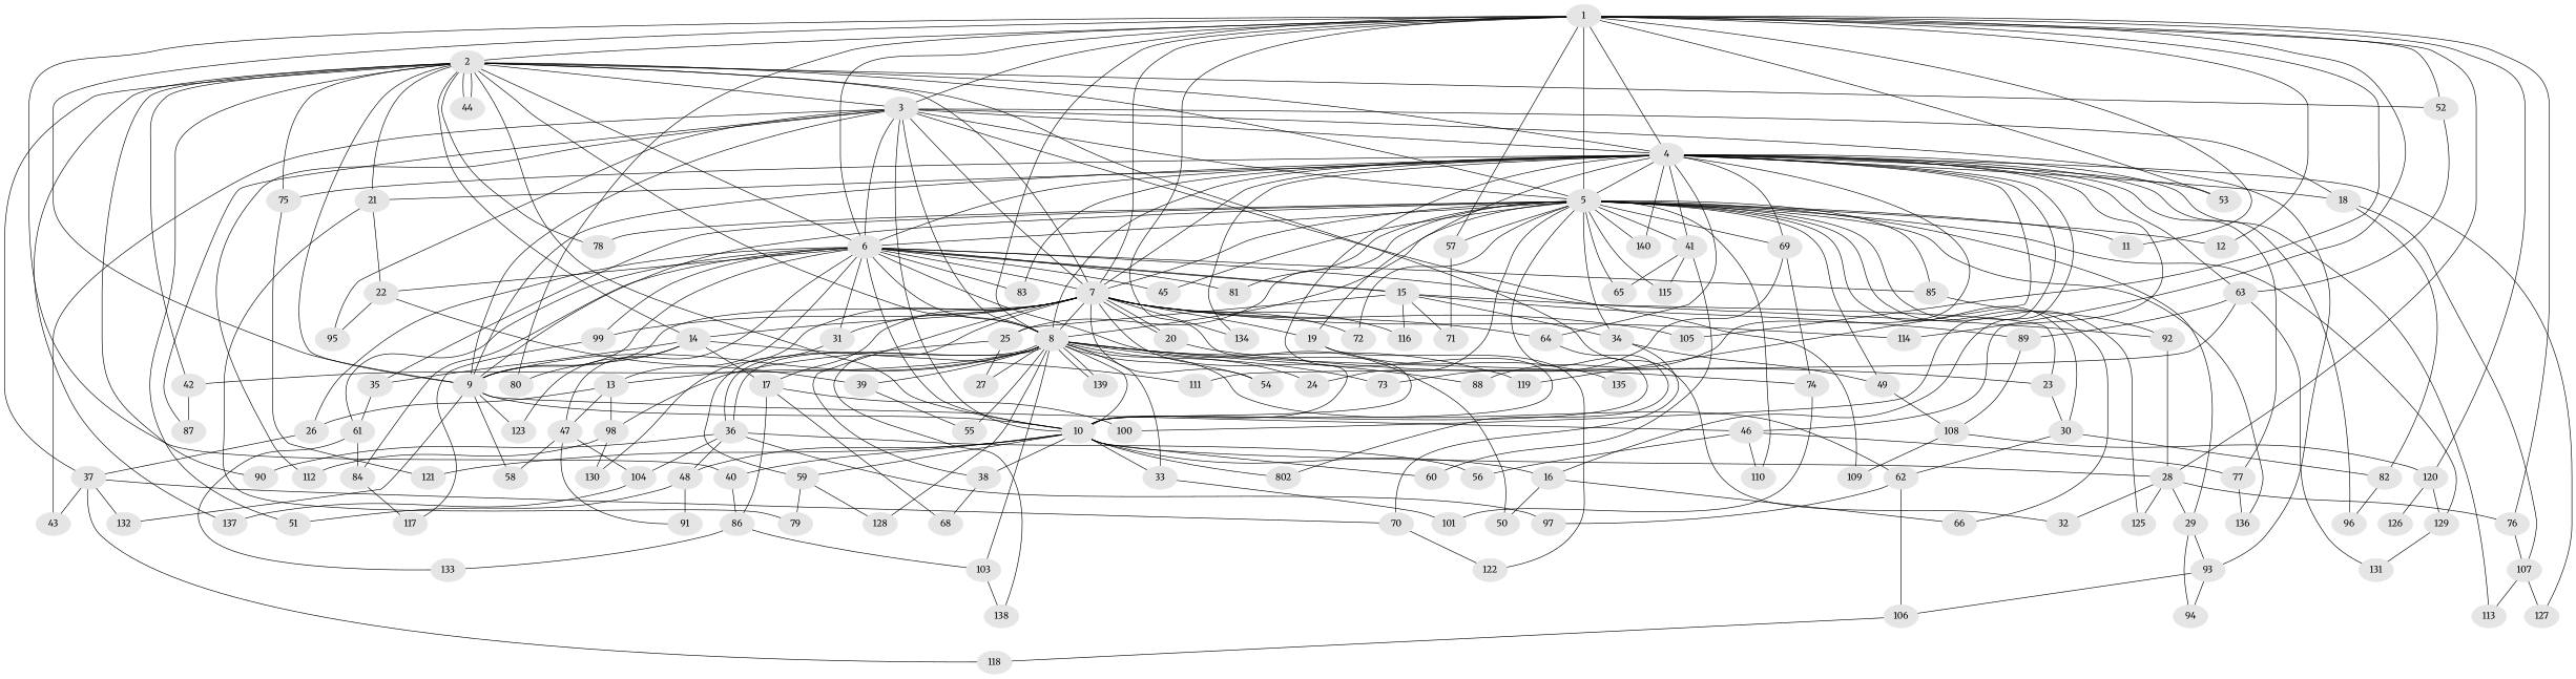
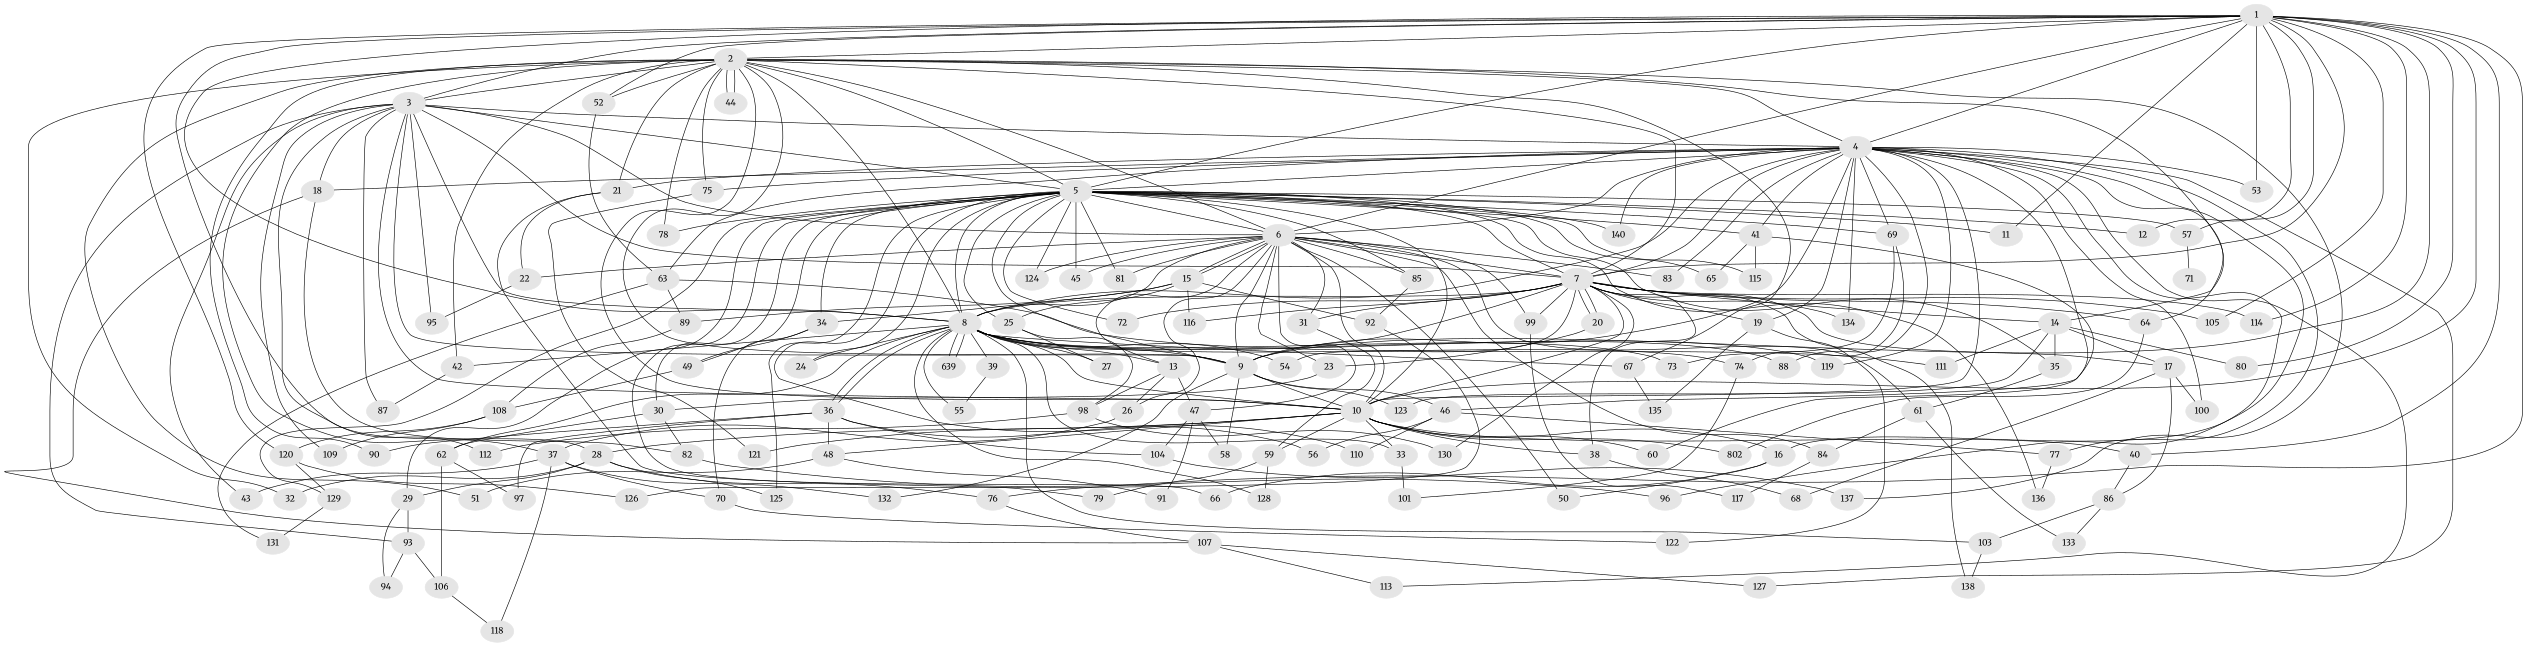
  graph {
    fontname=Merriweather
    node [color=gray90 fontname=Merriweather style=filled]
    edge [fontname=Merriweather]
    1
    2
    3
    4
    5
    6
    7
    8
    9
    10
    11
    12
    28
    40
    52
    53
    57
    76
    80
    105
    114
    120
    14
    21
    32
    37
    42
    44
    51
+   67
    75
    78
    90
    137
    18
    43
    87
    93
    95
    109
    112
    16
    19
    41
    46
    63
    64
    69
    77
    83
    88
    96
    100
    113
    119
    127
    134
    140
    24
    25
    29
    30
    34
    35
    45
    49
    65
    66
    72
    81
    85
    110
    115
+   124
    125
    129
    136
    13
    15
    22
    23
    26
    31
    47
    50
    61
    84
    99
    17
    20
    38
    54
    116
    130
    138
    27
    33
    36
    39
    55
    62
    73
    74
    103
    128
-   139
+   139 [label=639]
    58
    123
    132
    48
    59
    60
    n113 [label=802]
    121
    86
    71
    107
    126
    111
    79
    70
    118
    135
    82
    94
    106
    122
    56
    89
    131
    98
    108
    92
    104
    91
    133
    117
    68
    101
    97
    1 -- 2
    1 -- 3
    1 -- 4
    1 -- 5
    1 -- 6
    1 -- 7
    1 -- 8
    1 -- 9
    1 -- 10
    1 -- 11
    1 -- 12
    1 -- 28
    1 -- 40
    1 -- 52
    1 -- 53
    1 -- 57
    1 -- 76
    1 -- 80
    1 -- 105
    1 -- 114
    1 -- 120
    2 -- 3
    2 -- 4
    2 -- 5
    2 -- 6
    2 -- 7
    2 -- 8
    2 -- 9
    2 -- 10
    2 -- 52
    2 -- 14
    2 -- 21
    2 -- 32
    2 -- 37
    2 -- 42
    2 -- 44
    2 -- 44
    2 -- 51
+   2 -- 67
    2 -- 75
    2 -- 78
    2 -- 90
    2 -- 137
    3 -- 4
    3 -- 5
    3 -- 6
    3 -- 7
    3 -- 8
    3 -- 9
    3 -- 10
    3 -- 18
    3 -- 43
    3 -- 87
    3 -- 93
    3 -- 95
    3 -- 109
    3 -- 112
    4 -- 5
    4 -- 6
    4 -- 7
    4 -- 8
    4 -- 9
    4 -- 10
    4 -- 53
    4 -- 21
    4 -- 75
    4 -- 18
    4 -- 16
    4 -- 19
    4 -- 41
    4 -- 46
    4 -- 63
    4 -- 64
    4 -- 69
    4 -- 77
    4 -- 83
    4 -- 88
    4 -- 96
    4 -- 100
    4 -- 113
    4 -- 119
    4 -- 127
    4 -- 134
    4 -- 140
    5 -- 6
    5 -- 7
    5 -- 8
    5 -- 9
    5 -- 10
    5 -- 11
    5 -- 12
    5 -- 57
    5 -- 78
    5 -- 41
    5 -- 69
    5 -- 140
    5 -- 24
    5 -- 25
    5 -- 29
    5 -- 30
    5 -- 34
    5 -- 35
    5 -- 45
    5 -- 49
    5 -- 65
    5 -- 66
    5 -- 72
    5 -- 81
    5 -- 85
    5 -- 110
    5 -- 115
+   5 -- 124
    5 -- 125
    5 -- 129
    5 -- 136
    6 -- 7
    6 -- 8
    6 -- 9
    6 -- 10
    6 -- 83
    6 -- 45
    6 -- 81
    6 -- 85
+   6 -- 124
    6 -- 13
    6 -- 15
    6 -- 15
    6 -- 22
    6 -- 23
    6 -- 26
    6 -- 31
    6 -- 47
    6 -- 50
    6 -- 61
    6 -- 84
    6 -- 99
    7 -- 8
    7 -- 9
    7 -- 10
    7 -- 105
    7 -- 114
    7 -- 14
    7 -- 19
    7 -- 64
    7 -- 134
    7 -- 72
    7 -- 31
    7 -- 99
    7 -- 17
    7 -- 20
    7 -- 20
    7 -- 38
    7 -- 54
    7 -- 116
    7 -- 130
    7 -- 138
    8 -- 9
    8 -- 10
    8 -- 42
+   8 -- 67
    8 -- 88
    8 -- 119
    8 -- 24
    8 -- 13
    8 -- 54
    8 -- 27
    8 -- 33
    8 -- 36
    8 -- 36
    8 -- 39
    8 -- 55
    8 -- 62
    8 -- 73
    8 -- 74
    8 -- 103
    8 -- 128
    8 -- 139
    8 -- 139
    9 -- 10
    9 -- 46
    9 -- 58
    9 -- 123
    9 -- 132
    10 -- 28
    10 -- 40
    10 -- 16
    10 -- 38
    10 -- 33
    10 -- 48
    10 -- 59
    10 -- 60
    10 -- n113
    10 -- 121
    28 -- 76
    28 -- 32
    28 -- 29
    28 -- 125
    40 -- 86
    52 -- 63
    57 -- 71
    76 -- 107
    120 -- 129
    120 -- 126
    14 -- 80
    14 -- 35
    14 -- 17
    14 -- 123
    14 -- 111
    21 -- 22
    21 -- 79
    37 -- 43
    37 -- 132
    37 -- 70
    37 -- 118
    42 -- 87
+   67 -- 135
    75 -- 121
    18 -- 107
    18 -- 82
    93 -- 94
    93 -- 106
    16 -- 66
    16 -- 50
    19 -- 135
    19 -- 122
    41 -- 65
    41 -- 115
    41 -- 60
    46 -- 77
    46 -- 110
    46 -- 56
    63 -- 111
    63 -- 89
    63 -- 131
    64 -- n113
    69 -- 73
    69 -- 74
    77 -- 136
    25 -- 27
    25 -- 98
    29 -- 93
    29 -- 94
    30 -- 62
    30 -- 82
    34 -- 49
    34 -- 70
    35 -- 61
    49 -- 108
    85 -- 92
    129 -- 131
    13 -- 26
    13 -- 47
    13 -- 98
    15 -- 25
    15 -- 34
    15 -- 116
-   15 -- 71
    15 -- 89
    15 -- 92
    22 -- 95
-   22 -- 39
    23 -- 30
    26 -- 37
    31 -- 59
    47 -- 58
    47 -- 104
    47 -- 91
    61 -- 84
    61 -- 133
    84 -- 117
    99 -- 117
    17 -- 100
    17 -- 86
    17 -- 68
    20 -- 23
    38 -- 68
    33 -- 101
    36 -- 90
    36 -- 48
    36 -- 56
    36 -- 104
    36 -- 97
    39 -- 55
    62 -- 106
    62 -- 97
    74 -- 101
    103 -- 138
    48 -- 51
    48 -- 91
    59 -- 128
    59 -- 79
    86 -- 103
    86 -- 133
    107 -- 113
    107 -- 127
    70 -- 122
    82 -- 96
    106 -- 118
    89 -- 108
    98 -- 112
    98 -- 130
    108 -- 120
    108 -- 109
-   92 -- 28
+   92 -- 126
    104 -- 137
  }
